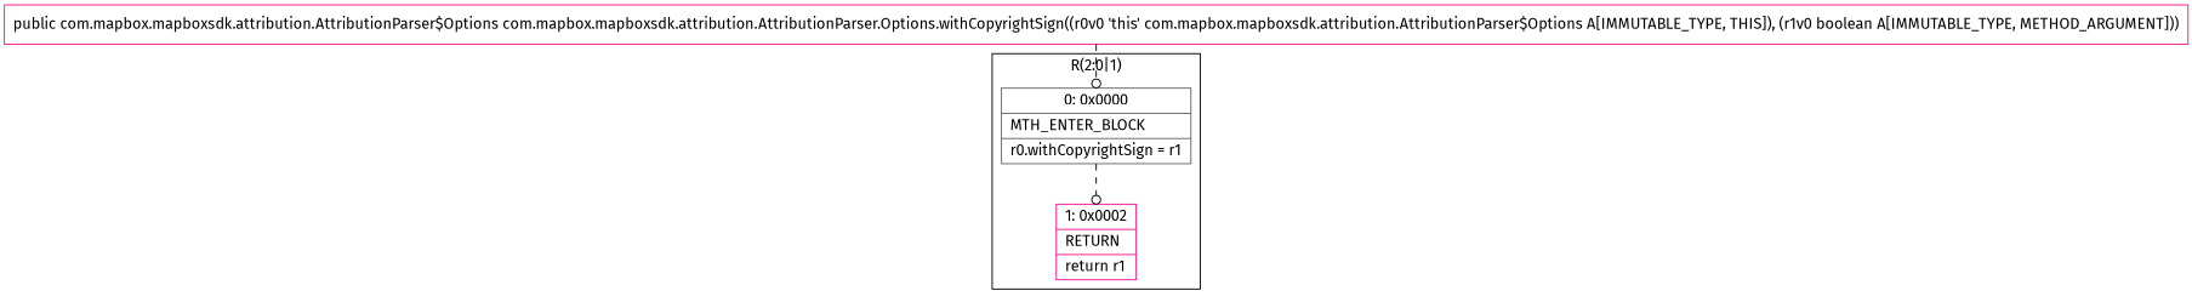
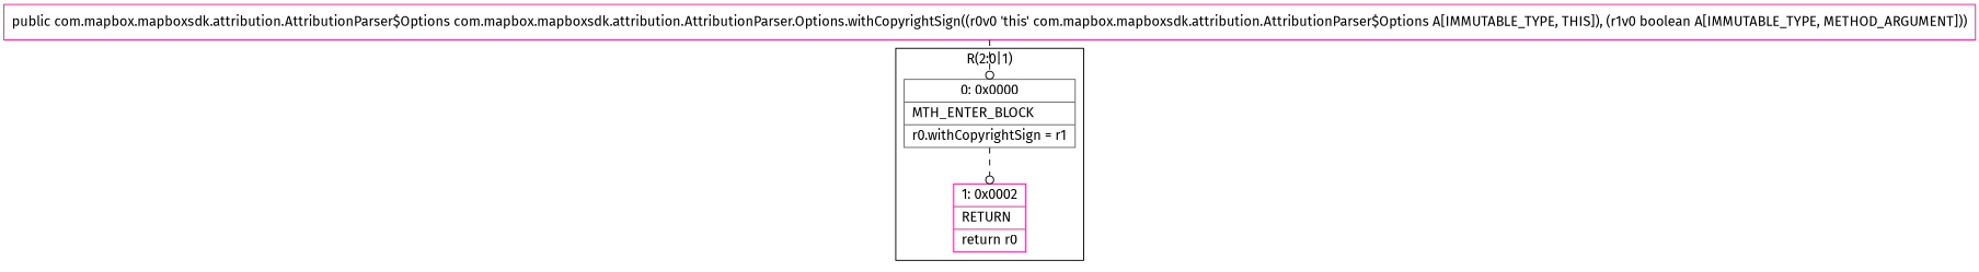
  digraph {
    fontname="Fira Sans"
    node [color=deeppink shape=record fontname="Fira Sans"]
    edge [style=dashed arrowhead=odot fontname="Fira Sans"]
    n1 [color=gray40 label="{0\:\ 0x0000|MTH_ENTER_BLOCK\l|r0.withCopyrightSign = r1\l}"]
-   n2 [label="{1\:\ 0x0002|RETURN\l|return r1\l}"]
+   n2 [label="{1\:\ 0x0002|RETURN\l|return r0\l}"]
    n3 [label="{public com.mapbox.mapboxsdk.attribution.AttributionParser$Options com.mapbox.mapboxsdk.attribution.AttributionParser.Options.withCopyrightSign((r0v0 'this' com.mapbox.mapboxsdk.attribution.AttributionParser$Options A[IMMUTABLE_TYPE, THIS]), (r1v0 boolean A[IMMUTABLE_TYPE, METHOD_ARGUMENT])) }"]
    subgraph cluster_1 {
      label="R(2:0|1)"
      n1
      n2
    }
    n1 -> n2
    n3 -> n1
  }
